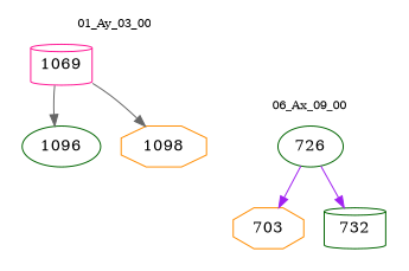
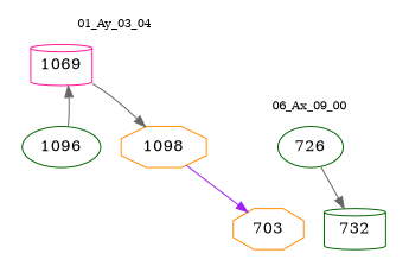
  digraph {
    node [color=darkgreen shape=cylinder]
    edge [color=gray40]
    n1 [color=deeppink label=1069]
    n2 [label=1096 shape=ellipse]
    n3 [color=darkorange label=1098 shape=octagon]
    n4 [label=726 shape=ellipse]
    n5 [color=darkorange label=703 shape=octagon]
    n6 [label=732]
    subgraph cluster_1 {
      color=white
      fontsize=10
-     label="01_Ay_03_00"
+     label="01_Ay_03_04"
      n1
      n2
      n3
    }
    subgraph cluster_2 {
      color=white
      fontsize=10
      label="06_Ax_09_00"
      n4
      n5
      n6
    }
-   n1 -> n2
+   n2 -> n1
    n1 -> n3
-   n4 -> n5 [color=purple]
-   n4 -> n6 [color=purple]
+   n3 -> n5 [color=purple]
+   n4 -> n6
  }
